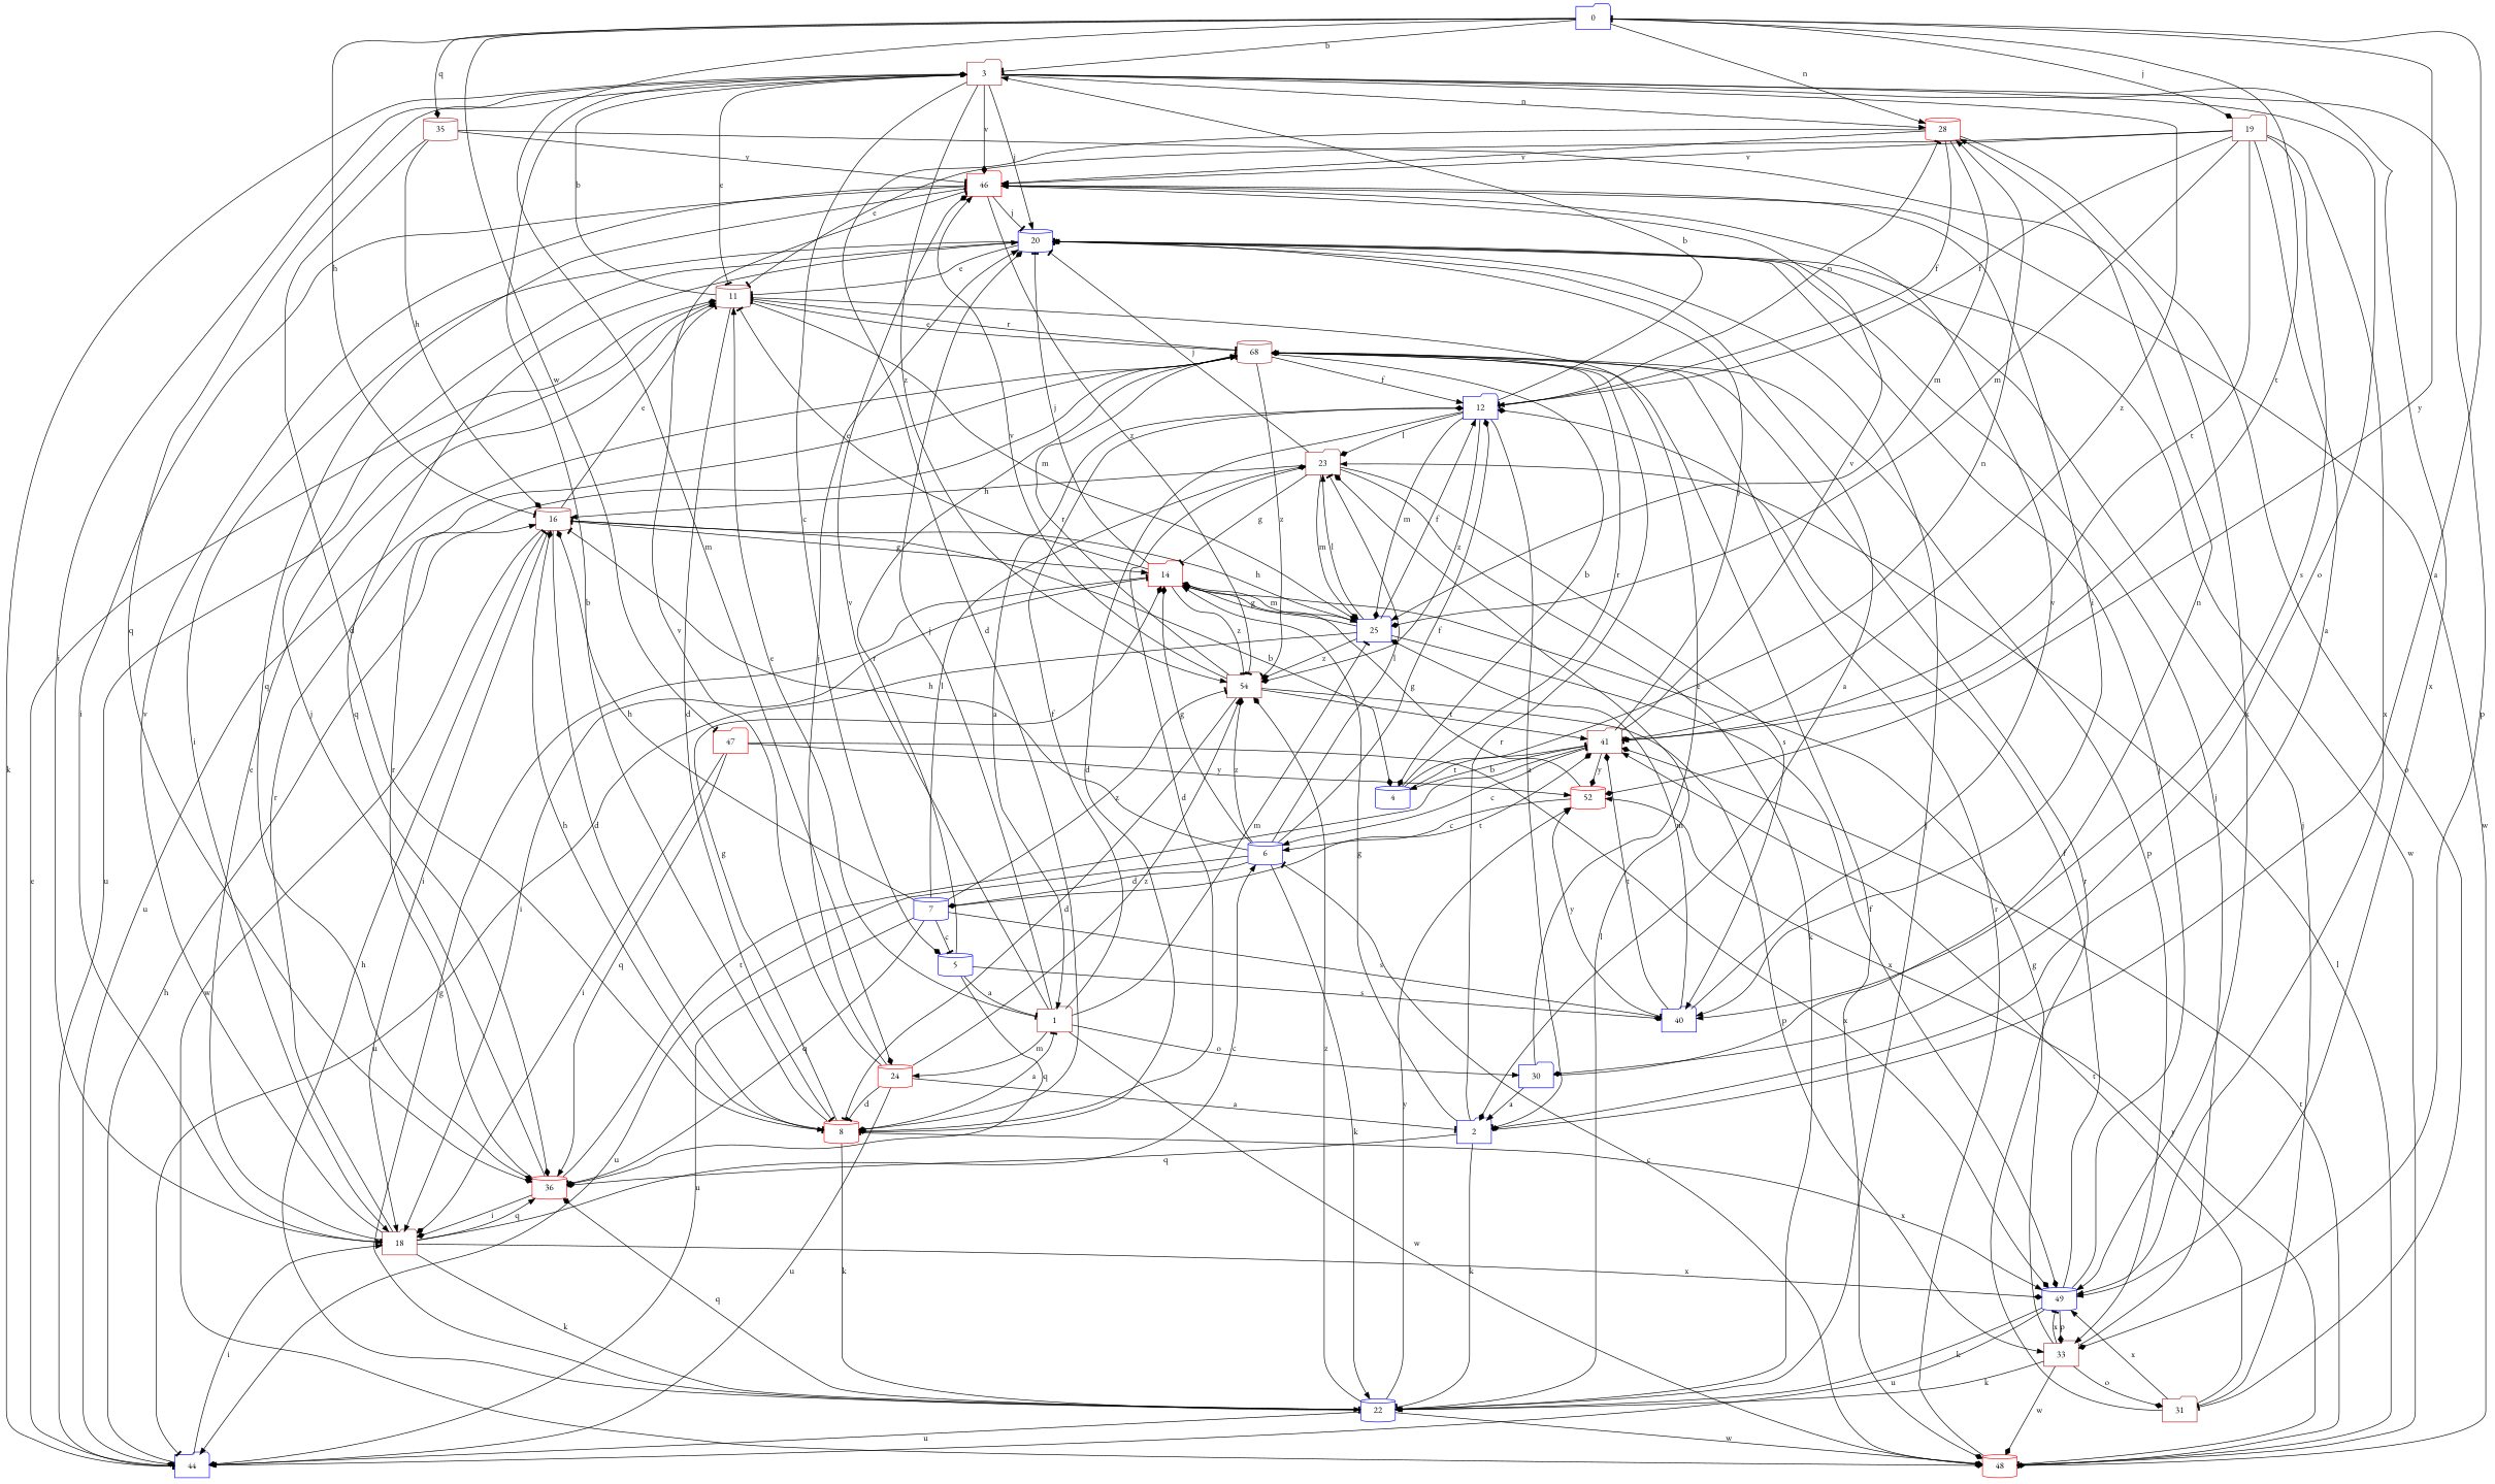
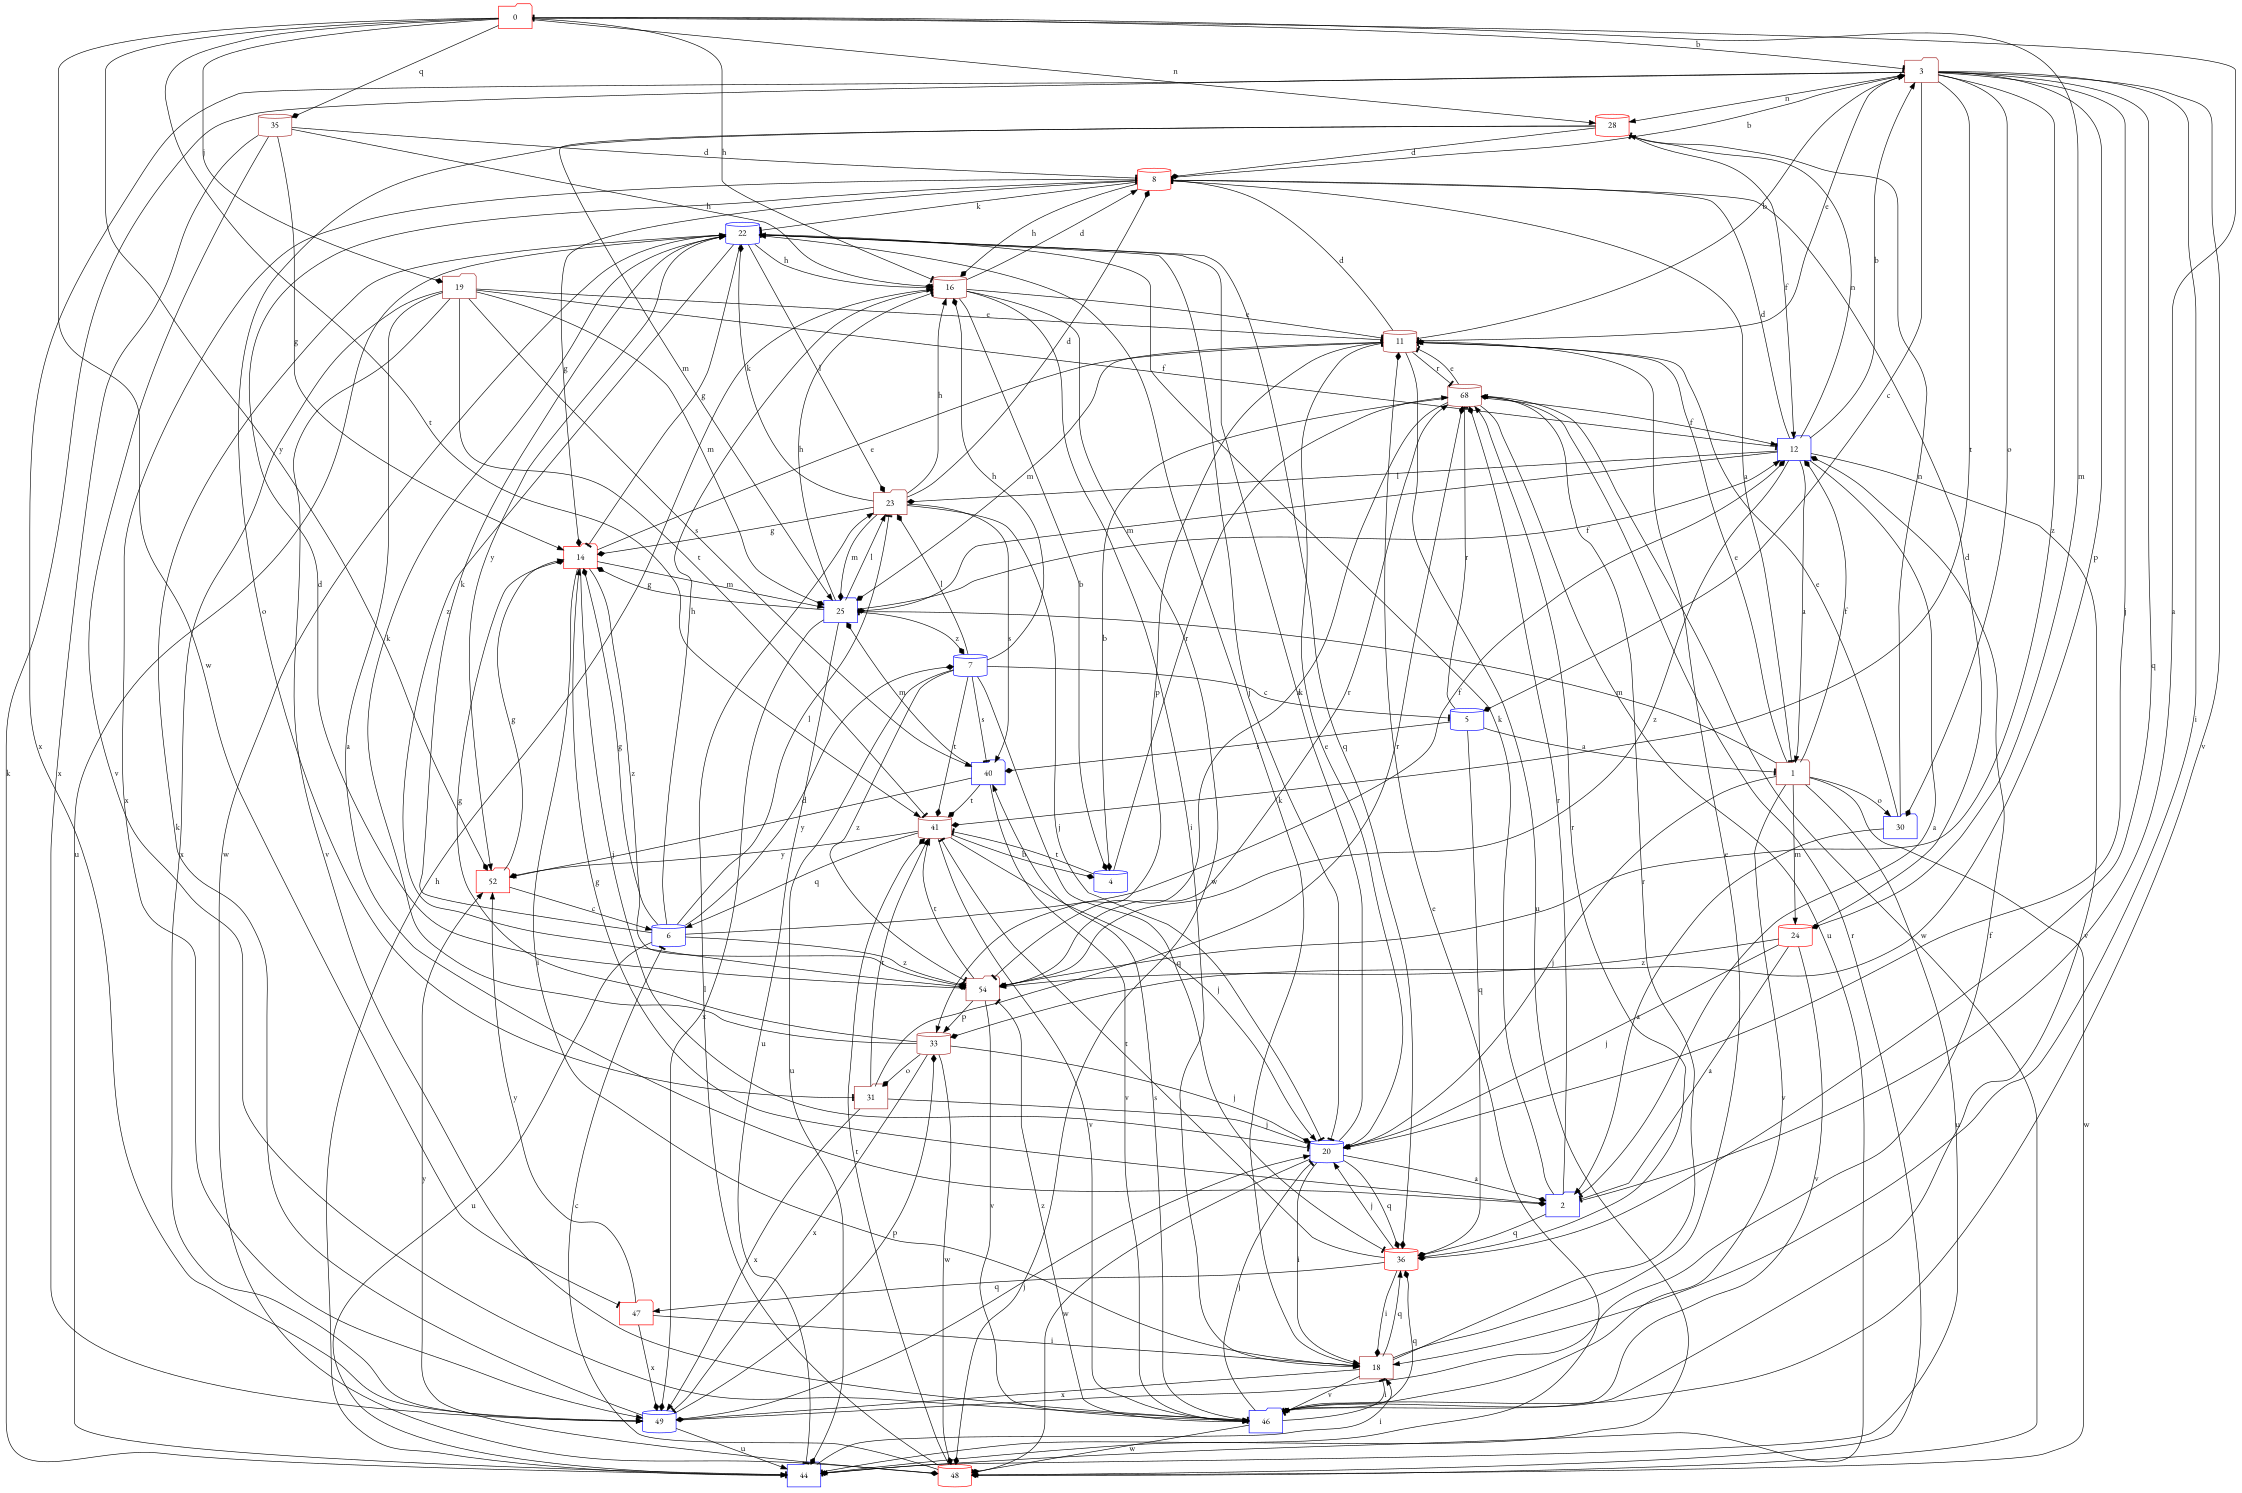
  strict digraph {
    fontname="EB Garamond"
    node [color=blue fontname="EB Garamond" shape=folder]
    edge [arrowhead=normal fontname="EB Garamond"]
-   0
+   0 [color=red]
    3 [color=brown]
    16 [color=brown shape=cylinder]
    19 [color=brown]
    24 [color=red shape=cylinder]
    28 [color=red shape=cylinder]
    35 [color=brown shape=cylinder]
-   41 [color=brown]
+   41 [color=brown shape=cylinder]
    47 [color=red]
-   52 [color=red shape=cylinder]
+   52 [color=red]
    11 [color=brown shape=cylinder]
    20 [shape=cylinder]
    30
    44
-   46 [color=red]
+   46
    36 [color=red shape=cylinder]
    5 [shape=cylinder]
    18 [color=brown]
-   33 [color=brown]
+   33 [color=brown shape=cylinder]
    49 [shape=cylinder]
    54 [color=brown]
    48 [color=red shape=cylinder]
    4 [shape=cylinder]
    8 [color=red shape=cylinder]
    12
    25
    2
    40
    31 [color=brown]
    14 [color=red]
    6 [shape=cylinder]
    1 [color=brown]
    n33 [color=brown label=68 shape=cylinder]
    23 [color=brown]
    22 [shape=cylinder]
    7 [shape=cylinder]
    0 -> 3 [arrowhead=tee label=b]
    0 -> 16 [arrowhead=tee label=h]
    0 -> 19 [arrowhead=diamond label=j]
    0 -> 24 [arrowhead=diamond label=m]
    0 -> 28 [label=n]
    0 -> 35 [arrowhead=diamond label=q]
    0 -> 41 [label=t]
    0 -> 47 [arrowhead=tee label=w]
    0 -> 52 [arrowhead=diamond label=y]
    3 -> 28 [label=n]
-   3 -> 41 [arrowhead=diamond label=z]
+   3 -> 41 [arrowhead=diamond label=t]
    3 -> 11 [arrowhead=tee label=e]
    3 -> 20 [label=j]
    3 -> 30 [arrowhead=diamond label=o]
    3 -> 44 [arrowhead=tee label=k]
    3 -> 46 [arrowhead=diamond label=v]
    3 -> 36 [arrowhead=diamond label=q]
    3 -> 5 [arrowhead=diamond label=c]
    3 -> 18 [label=i]
    3 -> 33 [arrowhead=diamond label=p]
    3 -> 49 [label=x]
    3 -> 54 [label=z]
    16 -> 11 [arrowhead=tee label=e]
    16 -> 18 [label=i]
    16 -> 48 [arrowhead=diamond label=w]
    16 -> 4 [arrowhead=diamond label=b]
    16 -> 8 [label=d]
    19 -> 41 [arrowhead=tee label=t]
    19 -> 11 [arrowhead=tee label=e]
    19 -> 46 [label=v]
    19 -> 49 [label=x]
    19 -> 12 [arrowhead=tee label=f]
    19 -> 25 [arrowhead=diamond label=m]
    19 -> 2 [arrowhead=diamond label=a]
    19 -> 40 [label=s]
    24 -> 20 [label=j]
    24 -> 46 [arrowhead=tee label=v]
    24 -> 54 [label=z]
    24 -> 8 [arrowhead=tee label=d]
    24 -> 2 [arrowhead=tee label=a]
    28 -> 8 [arrowhead=diamond label=d]
    28 -> 12 [label=f]
    28 -> 25 [label=m]
    28 -> 31 [arrowhead=tee label=o]
    35 -> 16 [arrowhead=diamond label=h]
    35 -> 46 [arrowhead=tee label=v]
    35 -> 49 [label=x]
    35 -> 8 [arrowhead=tee label=d]
-   16 -> 14 [label=g]
+   35 -> 14 [label=g]
    41 -> 52 [arrowhead=diamond label=y]
    41 -> 20 [label=j]
    41 -> 46 [label=v]
-   41 -> 4 [label=b]
-   41 -> 6 [label=c]
+   41 -> 4 [arrowhead=diamond label=b]
+   41 -> 6 [label=q]
    47 -> 52 [label=y]
-   47 -> 36 [label=q]
+   36 -> 47 [label=q]
    47 -> 18 [arrowhead=diamond label=i]
    47 -> 49 [arrowhead=diamond label=x]
    52 -> 14 [label=g]
    52 -> 6 [label=c]
    11 -> 3 [label=b]
    11 -> 44 [arrowhead=tee label=u]
    11 -> 8 [arrowhead=tee label=d]
    11 -> 25 [arrowhead=diamond label=m]
    11 -> n33 [arrowhead=tee label=r]
    20 -> 11 [arrowhead=tee label=e]
    20 -> 36 [arrowhead=diamond label=q]
    20 -> 18 [label=i]
    20 -> 48 [arrowhead=tee label=w]
    20 -> 2 [arrowhead=diamond label=a]
+   20 -> 22 [label=k]
    30 -> 28 [label=n]
    30 -> 11 [arrowhead=tee label=e]
    30 -> 2 [label=a]
    44 -> 16 [label=h]
    44 -> 11 [arrowhead=diamond label=e]
    44 -> 18 [label=i]
    46 -> 20 [arrowhead=tee label=j]
    46 -> 36 [arrowhead=diamond label=q]
    46 -> 18 [arrowhead=tee label=i]
    46 -> 54 [arrowhead=tee label=z]
    46 -> 48 [arrowhead=diamond label=w]
-   46 -> 40 [label=i]
+   46 -> 40 [label=s]
    36 -> 41 [arrowhead=tee label=t]
    36 -> 20 [label=j]
    36 -> 18 [arrowhead=diamond label=i]
    36 -> n33 [label=r]
    5 -> 36 [arrowhead=diamond label=q]
    5 -> 40 [arrowhead=diamond label=s]
    5 -> 1 [arrowhead=tee label=a]
    5 -> n33 [arrowhead=tee label=r]
    18 -> 11 [arrowhead=diamond label=e]
    18 -> 46 [arrowhead=tee label=v]
    18 -> 36 [label=q]
    18 -> 49 [arrowhead=diamond label=x]
-   18 -> 6 [label=c]
    18 -> n33 [label=r]
    18 -> 22 [label=k]
    33 -> 20 [arrowhead=diamond label=j]
    33 -> 49 [arrowhead=tee label=x]
    33 -> 48 [arrowhead=diamond label=w]
    33 -> 31 [arrowhead=diamond label=o]
    33 -> 14 [arrowhead=diamond label=g]
    33 -> 22 [label=k]
    49 -> 20 [label=j]
    49 -> 44 [label=u]
    49 -> 33 [arrowhead=diamond label=p]
    49 -> 12 [arrowhead=diamond label=f]
    49 -> 22 [label=k]
    54 -> 41 [label=t]
    54 -> 46 [label=v]
    54 -> 33 [label=p]
    54 -> 8 [arrowhead=tee label=d]
    54 -> n33 [label=r]
    48 -> 41 [arrowhead=diamond label=t]
    48 -> 52 [label=y]
    48 -> 6 [arrowhead=tee label=c]
    48 -> n33 [arrowhead=diamond label=r]
    48 -> 23 [label=l]
-   4 -> 28 [label=n]
    4 -> 41 [arrowhead=tee label=t]
    4 -> n33 [label=r]
    8 -> 3 [arrowhead=diamond label=b]
    8 -> 16 [arrowhead=diamond label=h]
    8 -> 49 [label=x]
    8 -> 14 [arrowhead=diamond label=g]
    8 -> 1 [arrowhead=tee label=a]
    8 -> 22 [arrowhead=tee label=k]
    12 -> 3 [label=b]
    12 -> 28 [arrowhead=tee label=n]
-   28 -> 46 [label=v]
+   12 -> 46 [label=v]
    12 -> 54 [arrowhead=diamond label=z]
    12 -> 8 [arrowhead=tee label=d]
    12 -> 25 [arrowhead=diamond label=m]
    12 -> 2 [arrowhead=tee label=a]
    12 -> 1 [label=a]
    12 -> 23 [arrowhead=diamond label=l]
    25 -> 16 [arrowhead=tee label=h]
    25 -> 44 [arrowhead=tee label=u]
    25 -> 49 [arrowhead=diamond label=x]
-   25 -> 54 [arrowhead=diamond label=z]
+   25 -> 7 [arrowhead=diamond label=z]
    25 -> 12 [label=f]
    25 -> 14 [arrowhead=diamond label=g]
    25 -> 23 [label=l]
    2 -> 0 [arrowhead=tee label=a]
    2 -> 36 [arrowhead=diamond label=q]
    2 -> 14 [label=g]
    2 -> n33 [arrowhead=diamond label=r]
    2 -> 22 [arrowhead=tee label=k]
    40 -> 41 [arrowhead=diamond label=t]
    40 -> 52 [label=y]
    40 -> 46 [label=v]
    40 -> 25 [arrowhead=diamond label=m]
    31 -> 41 [label=t]
    31 -> 20 [arrowhead=tee label=j]
    31 -> 49 [label=x]
    31 -> n33 [arrowhead=diamond label=r]
    14 -> 11 [arrowhead=tee label=e]
    14 -> 20 [arrowhead=tee label=j]
    14 -> 18 [label=i]
    14 -> 54 [arrowhead=tee label=z]
    14 -> 25 [label=m]
    6 -> 16 [arrowhead=tee label=h]
    6 -> 44 [label=u]
    6 -> 54 [arrowhead=diamond label=z]
    6 -> 12 [arrowhead=diamond label=f]
    6 -> 14 [arrowhead=diamond label=g]
    6 -> 23 [arrowhead=tee label=l]
    6 -> 22 [label=k]
    6 -> 7 [arrowhead=diamond label=d]
    1 -> 24 [label=m]
    1 -> 11 [label=e]
    1 -> 20 [arrowhead=diamond label=j]
    1 -> 30 [label=o]
-   24 -> 44 [label=u]
+   1 -> 44 [label=u]
    1 -> 46 [arrowhead=diamond label=v]
    1 -> 48 [label=w]
    1 -> 12 [arrowhead=diamond label=f]
    1 -> 25 [arrowhead=tee label=m]
    n33 -> 11 [arrowhead=tee label=e]
    n33 -> 44 [arrowhead=diamond label=u]
-   n33 -> 33 [label=p]
+   11 -> 33 [label=p]
    n33 -> 54 [arrowhead=tee label=z]
-   n33 -> 48 [arrowhead=diamond label=f]
+   n33 -> 48 [arrowhead=diamond label=w]
    n33 -> 4 [arrowhead=diamond label=b]
    n33 -> 12 [label=f]
    23 -> 16 [label=h]
    23 -> 20 [arrowhead=tee label=j]
    23 -> 8 [arrowhead=diamond label=d]
    23 -> 25 [arrowhead=diamond label=m]
    23 -> 40 [label=s]
-   23 -> 14 [arrowhead=tee label=g]
+   23 -> 14 [arrowhead=diamond label=g]
    23 -> 22 [arrowhead=diamond label=k]
    22 -> 16 [arrowhead=tee label=h]
    22 -> 52 [label=y]
    22 -> 20 [arrowhead=tee label=j]
    22 -> 44 [label=u]
    22 -> 36 [arrowhead=diamond label=q]
    22 -> 54 [arrowhead=diamond label=z]
    22 -> 48 [arrowhead=diamond label=w]
    22 -> 14 [arrowhead=tee label=g]
    22 -> 23 [arrowhead=diamond label=l]
    7 -> 16 [arrowhead=diamond label=h]
    7 -> 41 [arrowhead=diamond label=t]
    7 -> 44 [arrowhead=diamond label=u]
    7 -> 36 [arrowhead=tee label=q]
    7 -> 5 [arrowhead=tee label=c]
    7 -> 54 [arrowhead=tee label=z]
    7 -> 40 [arrowhead=tee label=s]
    7 -> 23 [arrowhead=diamond label=l]
  }
